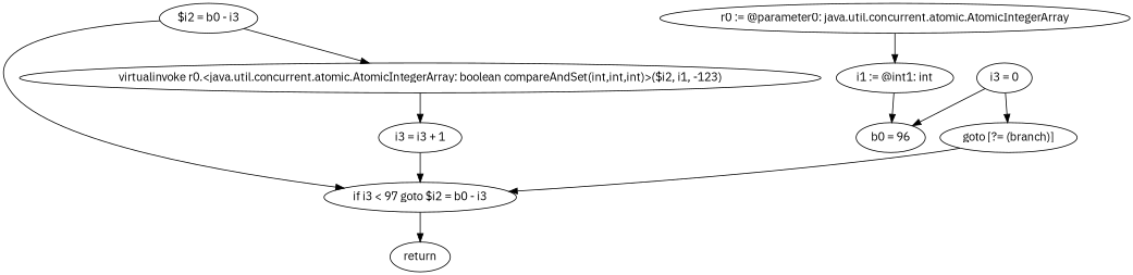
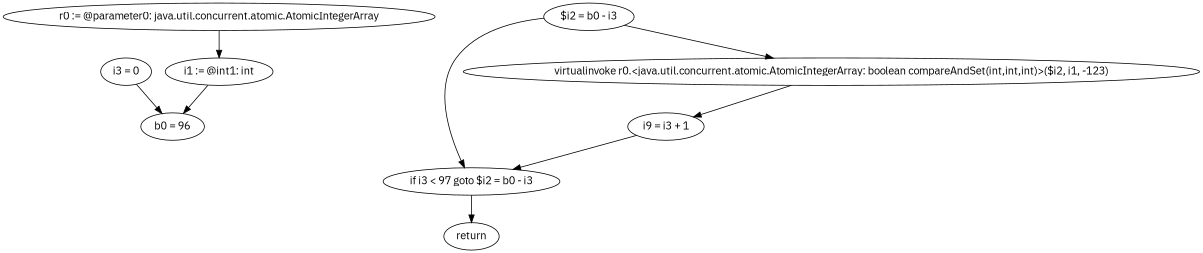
  digraph {
    fontname="IBM Plex Sans"
    node [fontname="IBM Plex Sans"]
    edge [fontname="IBM Plex Sans"]
    n1 [label="i1 := @int1: int"]
    "r0 := @parameter0: java.util.concurrent.atomic.AtomicIntegerArray"
    "b0 = 96"
    "i3 = 0"
-   "goto [?= (branch)]"
    "if i3 < 97 goto $i2 = b0 - i3"
    return
    "$i2 = b0 - i3"
    "virtualinvoke r0.<java.util.concurrent.atomic.AtomicIntegerArray: boolean compareAndSet(int,int,int)>($i2, i1, -123)"
-   "i3 = i3 + 1"
+   "i3 = i3 + 1" [label="i9 = i3 + 1"]
    n1 -> "b0 = 96"
    "r0 := @parameter0: java.util.concurrent.atomic.AtomicIntegerArray" -> n1
    "i3 = 0" -> "b0 = 96"
-   "i3 = 0" -> "goto [?= (branch)]"
-   "goto [?= (branch)]" -> "if i3 < 97 goto $i2 = b0 - i3"
    "if i3 < 97 goto $i2 = b0 - i3" -> return
    "$i2 = b0 - i3" -> "if i3 < 97 goto $i2 = b0 - i3"
    "$i2 = b0 - i3" -> "virtualinvoke r0.<java.util.concurrent.atomic.AtomicIntegerArray: boolean compareAndSet(int,int,int)>($i2, i1, -123)"
    "virtualinvoke r0.<java.util.concurrent.atomic.AtomicIntegerArray: boolean compareAndSet(int,int,int)>($i2, i1, -123)" -> "i3 = i3 + 1"
    "i3 = i3 + 1" -> "if i3 < 97 goto $i2 = b0 - i3"
  }
